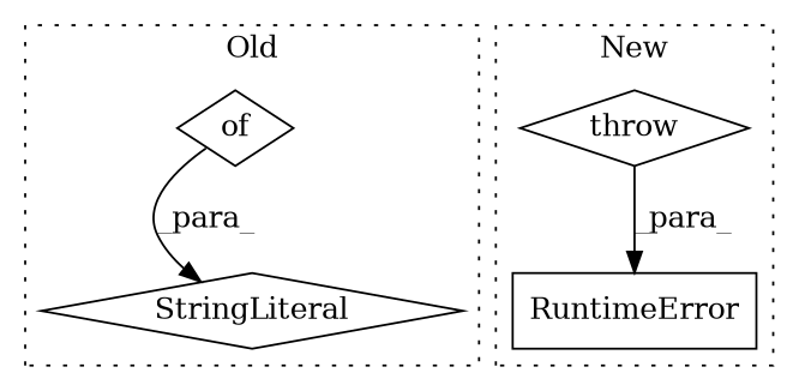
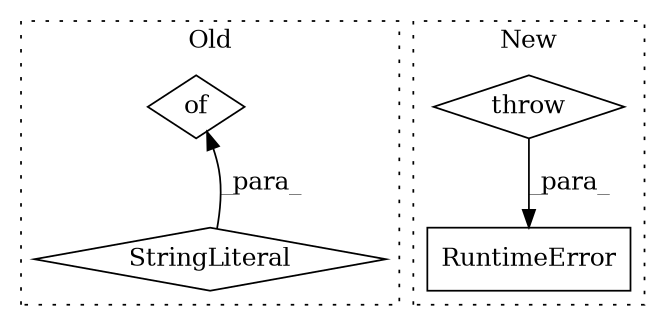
  digraph {
    node [a=32 shape=diamond]
    n1 [l="3,1" label=of s="11877,12076"]
    n2 [a=45 l=11 label=StringLiteral s=12030]
    n3 [l="13,1" label=RuntimeError s="11285,11472" shape=box]
    n4 [a=53 l=6 label=throw s=11279]
    subgraph cluster_1 {
      label=Old
      style=dotted
      n1
      n2
    }
    subgraph cluster_2 {
      label=New
      style=dotted
      n3
      n4
    }
-   n1 -> n2 [label=_para_]
+   n2 -> n1 [label=_para_]
    n4 -> n3 [label=_para_]
  }
